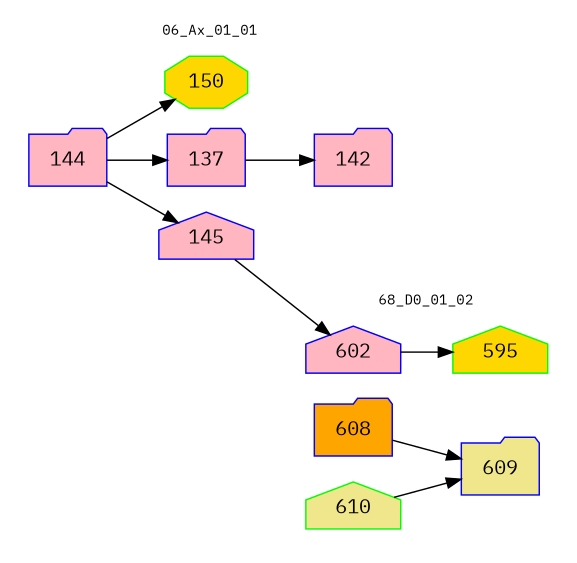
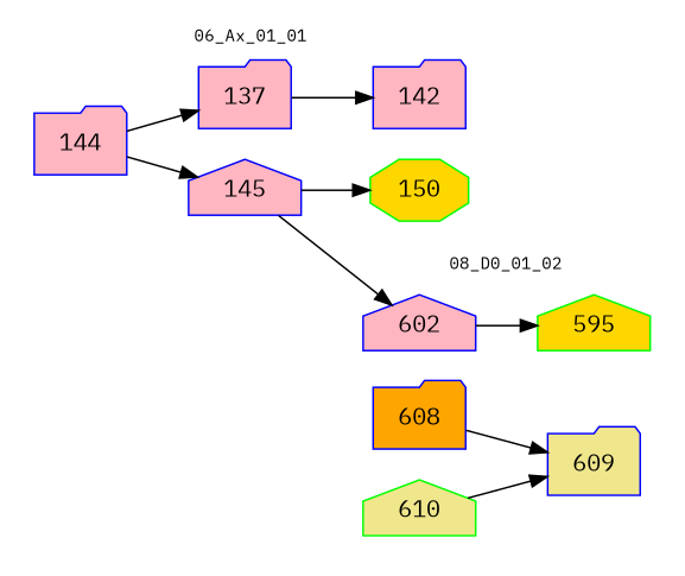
  digraph {
    fontname="IBM Plex Mono"
    rankdir=LR
    node [color=blue fillcolor=lightpink fontname="IBM Plex Mono" shape=folder style=filled]
    edge [color=black fontname="IBM Plex Mono"]
    n1 [label=144]
    n2 [label=137]
    n3 [label=145 shape=house]
    n4 [label=142]
    n5 [color=green fillcolor=gold label=150 shape=octagon]
    n6 [fillcolor=orange label=608]
    n7 [label=602 shape=house]
    n8 [fillcolor=khaki label=609]
    n9 [color=green fillcolor=gold label=595 shape=house]
    n10 [color=green fillcolor=khaki label=610 shape=house]
    subgraph cluster_1 {
      color=white
      fontsize=10
      label="06_Ax_01_01"
      n1
      n2
      n3
      n4
      n5
    }
    subgraph cluster_2 {
      color=white
      fontsize=10
-     label="68_D0_01_02"
+     label="08_D0_01_02"
      n6
      n7
      n8
      n9
      n10
    }
    n1 -> n2
    n1 -> n3
    n2 -> n4
-   n1 -> n5
+   n3 -> n5
    n3 -> n7
    n6 -> n8
    n7 -> n9
    n10 -> n8
  }
